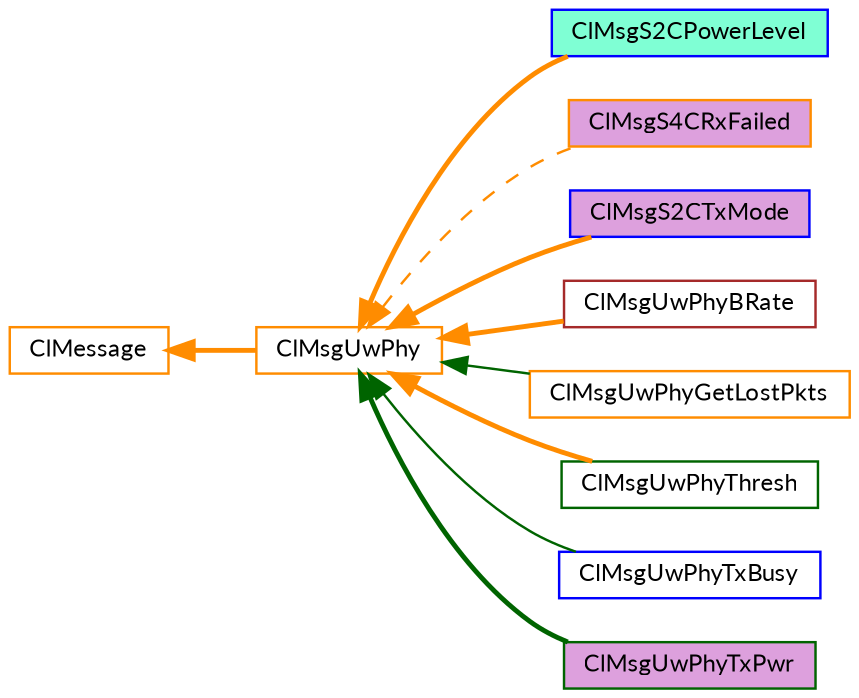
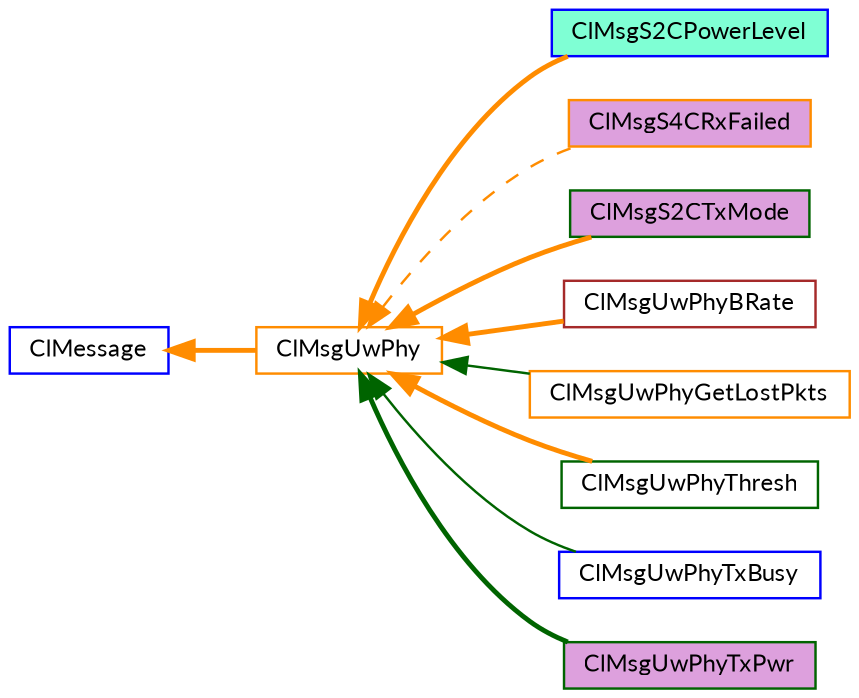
  digraph {
    fontname=Lato
    rankdir=LR
    node [color=darkorange fillcolor=white fontname=Lato fontsize=10 shape=box style=filled]
    edge [color=darkorange dir=back fontname=Lato fontsize=10 labelfontname=Helvetica labelfontsize=10 style=bold]
    n1 [fontcolor=black height=0.2 label=ClMsgUwPhy width=0.4]
    n2 [color=blue fillcolor=aquamarine height=0.2 label=ClMsgS2CPowerLevel width=0.4]
    n3 [fillcolor=plum height=0.2 label=ClMsgS4CRxFailed width=0.4]
-   n4 [color=blue fillcolor=plum height=0.2 label=ClMsgS2CTxMode width=0.4]
+   n4 [color=darkgreen fillcolor=plum height=0.2 label=ClMsgS2CTxMode width=0.4]
    n5 [color=brown height=0.2 label=ClMsgUwPhyBRate width=0.4]
    n6 [height=0.2 label=ClMsgUwPhyGetLostPkts width=0.4]
    n7 [color=darkgreen height=0.2 label=ClMsgUwPhyThresh width=0.4]
    n8 [color=blue height=0.2 label=ClMsgUwPhyTxBusy width=0.4]
    n9 [color=darkgreen fillcolor=plum height=0.2 label=ClMsgUwPhyTxPwr width=0.4]
-   n10 [height=0.2 label=ClMessage width=0.4]
+   n10 [color=blue height=0.2 label=ClMessage width=0.4]
    n1 -> n2
    n1 -> n3 [style=dashed]
    n1 -> n4
    n1 -> n5
    n1 -> n6 [color=darkgreen style=solid]
    n1 -> n7
    n1 -> n8 [color=darkgreen style=solid]
    n1 -> n9 [color=darkgreen]
    n10 -> n1
  }
